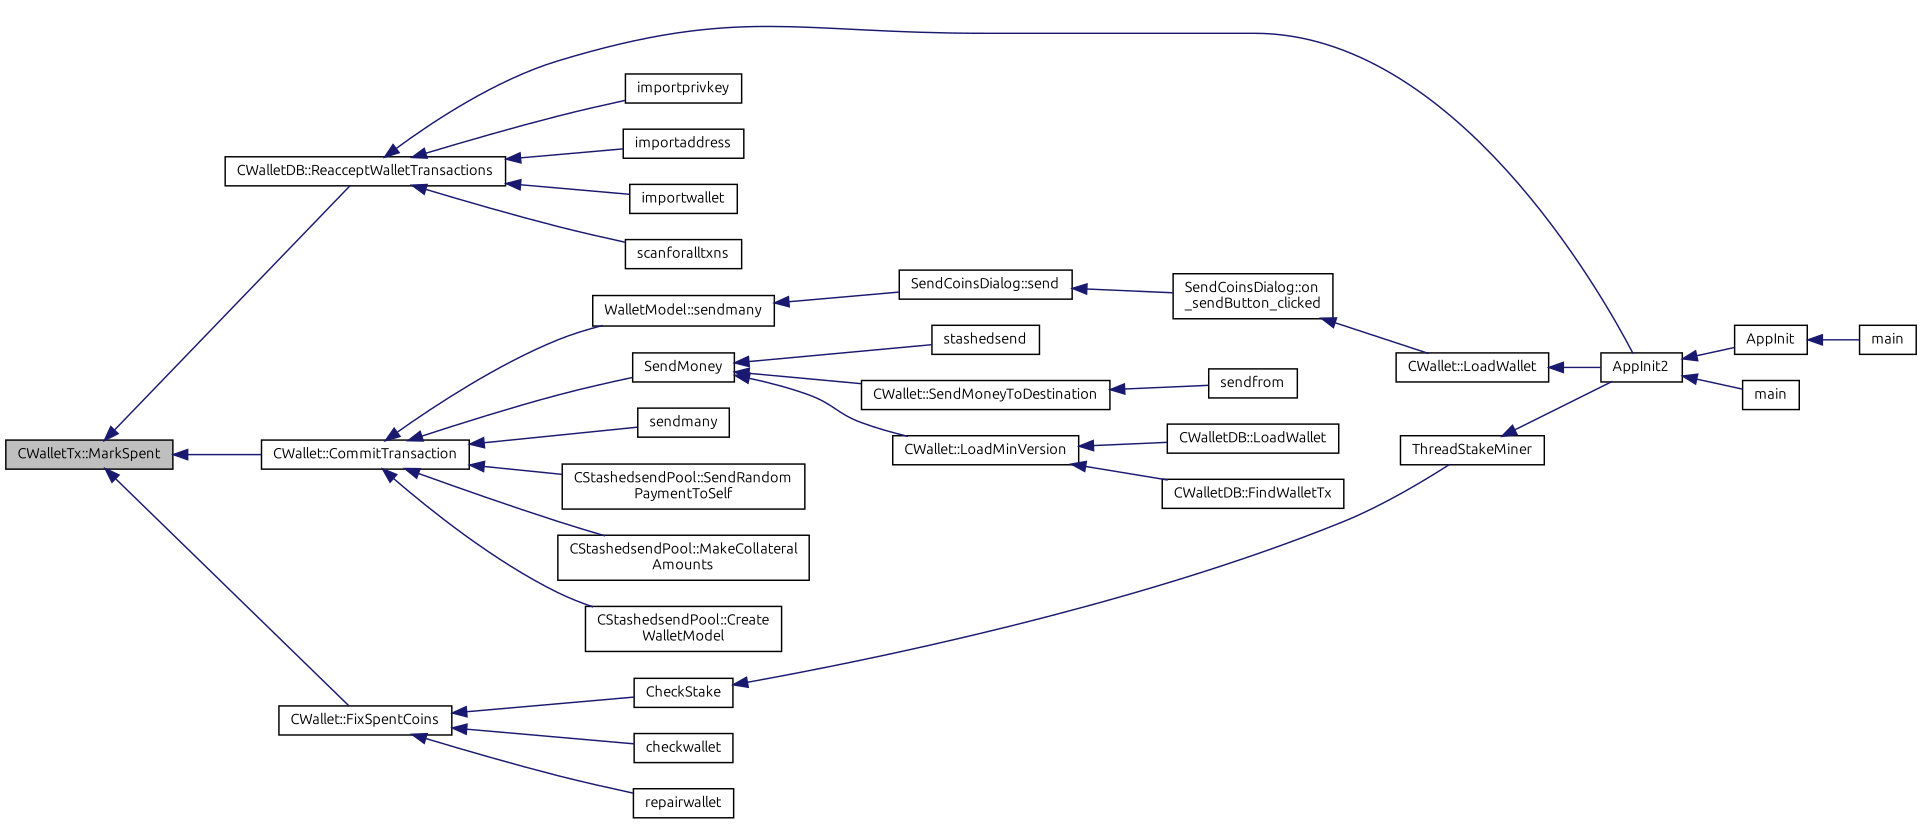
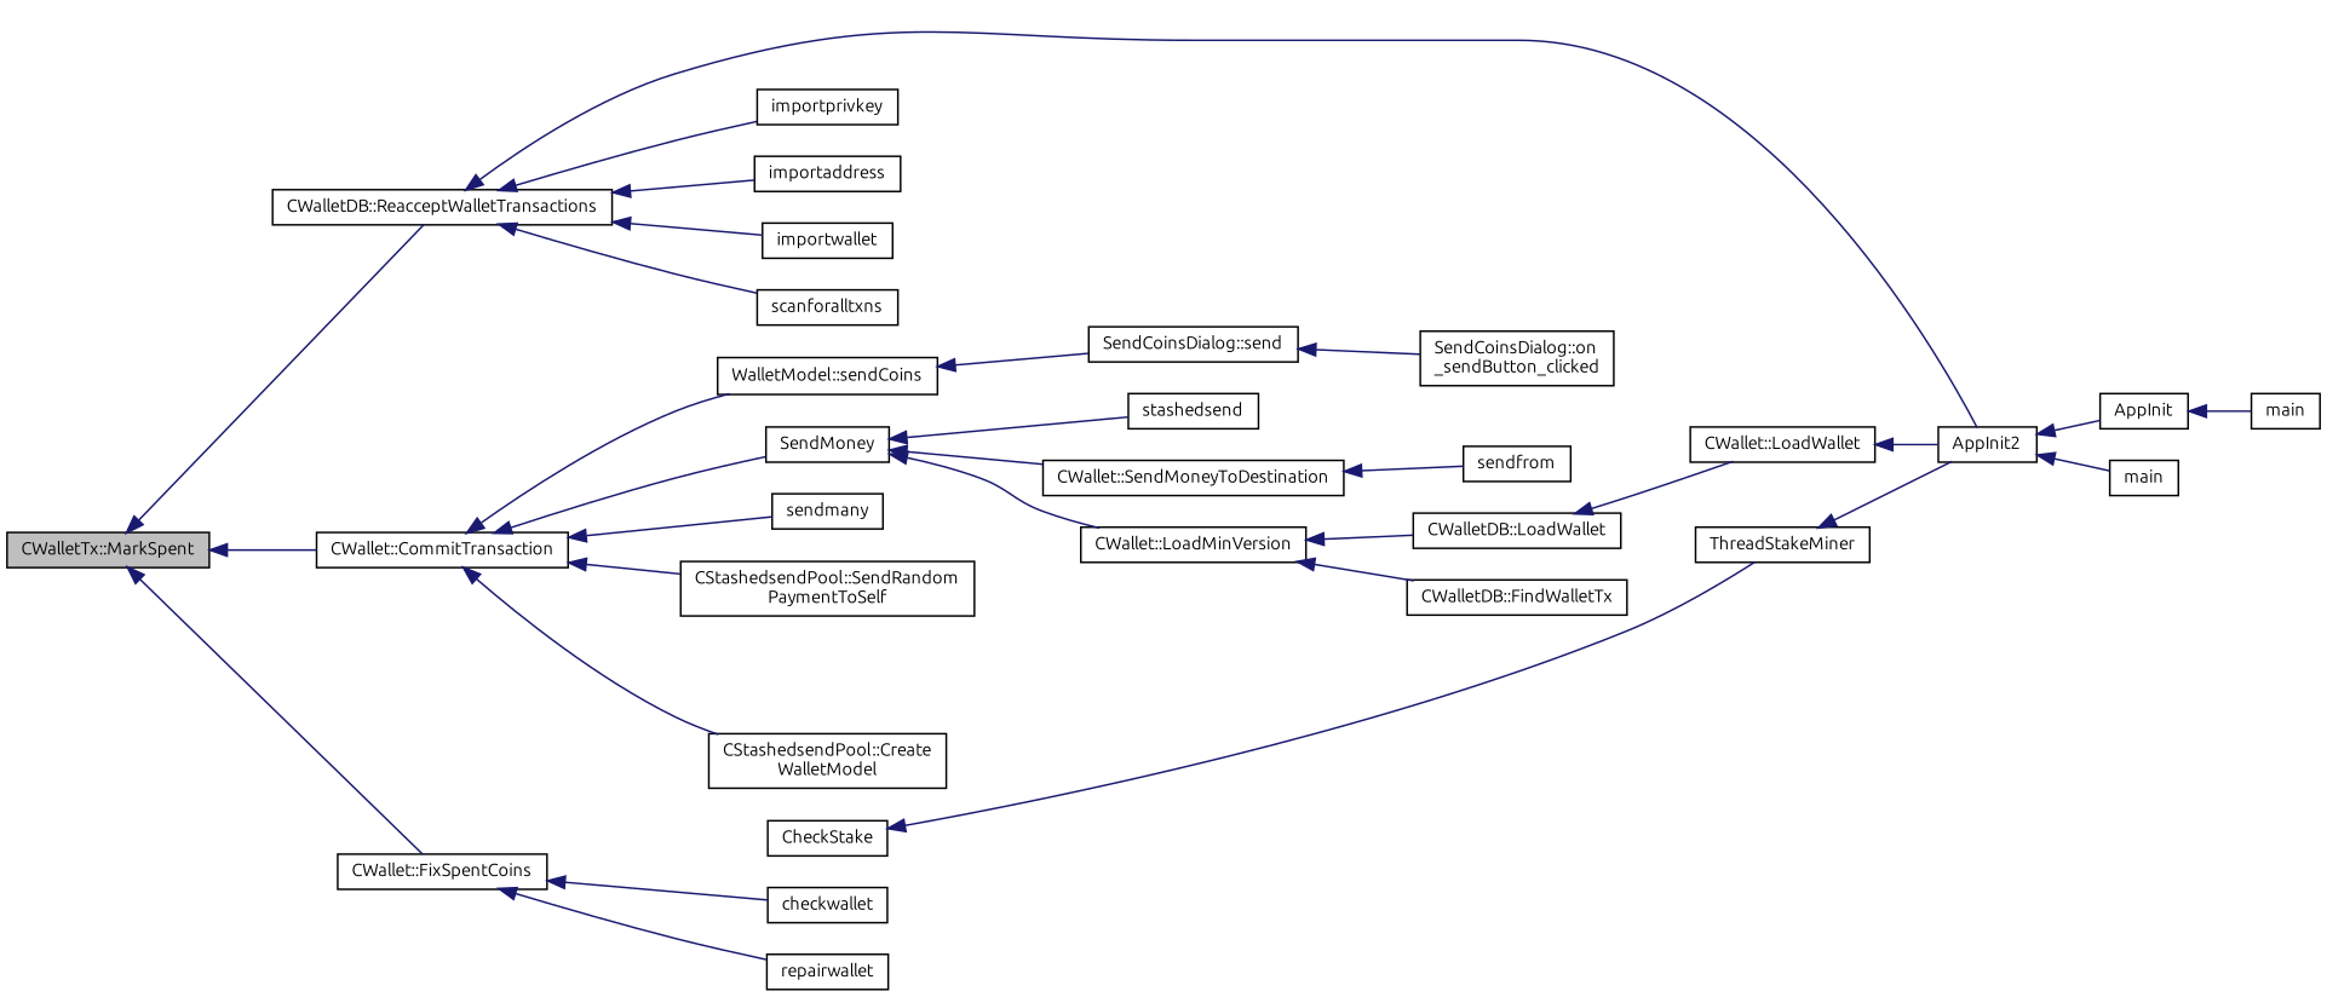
  digraph {
    fontname=Ubuntu
    rankdir=LR
    node [color=black fillcolor=white fontname=Ubuntu fontsize=10 shape=record style=filled]
    edge [color=midnightblue dir=back fontname=Ubuntu fontsize=10 labelfontname=Helvetica labelfontsize=10 style=solid]
    n1 [fillcolor=grey75 fontcolor=black height=0.2 label="CWalletTx::MarkSpent" width=0.4]
    n2 [height=0.2 label="CWalletDB::ReacceptWalletTransactions" width=0.4]
    n3 [height=0.2 label="CWallet::CommitTransaction" width=0.4]
    n4 [height=0.2 label="CWallet::FixSpentCoins" width=0.4]
    n5 [height=0.2 label=AppInit2 width=0.4]
    n6 [height=0.2 label=importprivkey width=0.4]
    n7 [height=0.2 label=importaddress width=0.4]
    n8 [height=0.2 label=importwallet width=0.4]
    n9 [height=0.2 label=scanforalltxns width=0.4]
-   n10 [height=0.2 label="WalletModel::sendmany" width=0.4]
+   n10 [height=0.2 label="WalletModel::sendCoins" width=0.4]
    n11 [height=0.2 label=SendMoney width=0.4]
    n12 [height=0.2 label=sendmany width=0.4]
    n13 [height=0.2 label="CStashedsendPool::SendRandom\lPaymentToSelf" width=0.4]
-   n14 [height=0.2 label="CStashedsendPool::MakeCollateral\lAmounts" width=0.4]
    n15 [height=0.2 label="CStashedsendPool::Create\lWalletModel" width=0.4]
    n16 [height=0.2 label=CheckStake width=0.4]
    n17 [height=0.2 label=checkwallet width=0.4]
    n18 [height=0.2 label=repairwallet width=0.4]
    n19 [height=0.2 label=AppInit width=0.4]
    n20 [height=0.2 label=main width=0.4]
    n21 [height=0.2 label=main width=0.4]
    n22 [height=0.2 label="SendCoinsDialog::send" width=0.4]
    n23 [height=0.2 label=stashedsend width=0.4]
    n24 [height=0.2 label="CWallet::SendMoneyToDestination" width=0.4]
    n25 [height=0.2 label="CWallet::LoadMinVersion" width=0.4]
    n26 [height=0.2 label="SendCoinsDialog::on\l_sendButton_clicked" width=0.4]
    n27 [height=0.2 label=sendfrom width=0.4]
    n28 [height=0.2 label="CWalletDB::LoadWallet" width=0.4]
    n29 [height=0.2 label="CWalletDB::FindWalletTx" width=0.4]
    n30 [height=0.2 label="CWallet::LoadWallet" width=0.4]
    n31 [height=0.2 label=ThreadStakeMiner width=0.4]
    n1 -> n2
    n1 -> n3
    n1 -> n4
    n2 -> n5
    n2 -> n6
    n2 -> n7
    n2 -> n8
    n2 -> n9
    n3 -> n10
    n3 -> n11
    n3 -> n12
    n3 -> n13
-   n3 -> n14
    n3 -> n15
-   n4 -> n16
    n4 -> n17
    n4 -> n18
    n5 -> n19
    n5 -> n20
    n10 -> n22
    n11 -> n23
    n11 -> n24
    n11 -> n25
    n16 -> n31
    n19 -> n21
    n22 -> n26
    n24 -> n27
    n25 -> n28
    n25 -> n29
-   n26 -> n30
+   n28 -> n30
    n30 -> n5
    n31 -> n5
  }
